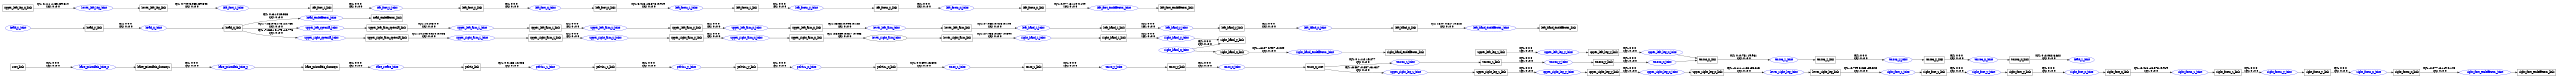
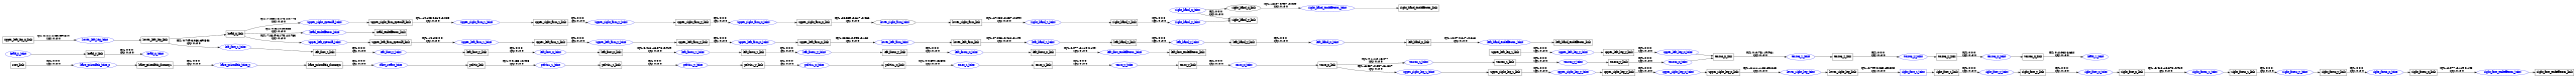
  digraph {
    rankdir=LR
    node [shape=ellipse]
    n1 [label=root_link shape=box]
    base_prismatic_joint_x [color=blue fontcolor=blue]
    n3 [label=base_prismatic_dummy1 shape=box]
    base_prismatic_joint_y [color=blue fontcolor=blue]
    n5 [label=base_prismatic_dummy2 shape=box]
    base_rotate_joint [color=blue fontcolor=blue]
    n7 [label=pelvis_link shape=box]
    pelvis1_z_joint [color=blue fontcolor=blue]
    n9 [label=pelvis1_z_link shape=box]
    pelvis1_y_joint [color=blue fontcolor=blue]
    n11 [label=pelvis1_y_link shape=box]
    pelvis1_x_joint [color=blue fontcolor=blue]
    n13 [label=pelvis1_x_link shape=box]
    torso_z_joint [color=blue fontcolor=blue]
    n15 [label=torso_z_link shape=box]
    torso_y_joint [color=blue fontcolor=blue]
    n17 [label=torso_y_link shape=box]
    torso_x_joint [color=blue fontcolor=blue]
-   n19 [label=torso_x_root shape=box]
+   n19 [label=torso_x_link shape=box]
    torso2_z_joint [color=blue fontcolor=blue]
    upper_right_leg_z_joint [color=blue fontcolor=blue]
    n22 [label=torso2_z_link shape=box]
    n23 [label=upper_right_leg_z_link shape=box]
    torso2_y_joint [color=blue fontcolor=blue]
    n25 [label=torso2_y_link shape=box]
    torso2_x_joint [color=blue fontcolor=blue]
    n27 [label=torso2_x_link shape=box]
    torso3_z_joint [color=blue fontcolor=blue]
    n29 [label=torso3_z_link shape=box]
    torso3_y_joint [color=blue fontcolor=blue]
    n31 [label=torso3_y_link shape=box]
    torso3_x_joint [color=blue fontcolor=blue]
    n33 [label=torso3_x_link shape=box]
    head_z_joint [color=blue fontcolor=blue]
    head_y_joint [color=blue fontcolor=blue]
    n36 [label=head_y_link shape=box]
    head_x_joint [color=blue fontcolor=blue]
    n38 [label=head_x_link shape=box]
    head_endeffector_joint [color=blue fontcolor=blue]
    upper_left_specula_joint [color=blue fontcolor=blue]
    upper_right_specula_joint [color=blue fontcolor=blue]
    n42 [label=head_endeffector_link shape=box]
    n43 [label=upper_left_arm_specula_link shape=box]
    n44 [label=upper_right_arm_specula_link shape=box]
    upper_left_arm_z_joint [color=blue fontcolor=blue]
    n46 [label=upper_left_arm_z_link shape=box]
    upper_left_arm_y_joint [color=blue fontcolor=blue]
    n48 [label=upper_left_arm_y_link shape=box]
    upper_left_arm_x_joint [color=blue fontcolor=blue]
    n50 [label=upper_left_arm_x_link shape=box]
    lower_left_arm_joint [color=blue fontcolor=blue]
    n52 [label=lower_left_arm_link shape=box]
    left_hand_z_joint [color=blue fontcolor=blue]
    n54 [label=left_hand_z_link shape=box]
    left_hand_y_joint [color=blue fontcolor=blue]
    n56 [label=left_hand_y_link shape=box]
    left_hand_x_joint [color=blue fontcolor=blue]
    n58 [label=left_hand_x_link shape=box]
    left_hand_endeffector_joint [color=blue fontcolor=blue]
    n60 [label=left_hand_endeffector_link shape=box]
    upper_right_arm_z_joint [color=blue fontcolor=blue]
    n62 [label=upper_right_arm_z_link shape=box]
    upper_right_arm_y_joint [color=blue fontcolor=blue]
    n64 [label=upper_right_arm_y_link shape=box]
    upper_right_arm_x_joint [color=blue fontcolor=blue]
    n66 [label=upper_right_arm_x_link shape=box]
    lower_right_arm_joint [color=black fontcolor=blue]
    n68 [label=lower_right_arm_link shape=box]
    right_hand_z_joint [color=blue fontcolor=blue]
    n70 [label=right_hand_z_link shape=box]
    right_hand_y_joint [color=blue fontcolor=blue]
    n72 [label=right_hand_y_link shape=box]
    right_hand_x_joint [color=blue fontcolor=blue]
    n74 [label=right_hand_x_link]
    right_hand_endeffector_joint [color=blue fontcolor=blue]
    n76 [label=right_hand_endeffector_link shape=box]
    n77 [label=upper_left_leg_z_link shape=box]
    upper_left_leg_y_joint [color=blue fontcolor=blue]
    n79 [label=upper_left_leg_y_link shape=box]
    upper_left_leg_x_joint [color=blue fontcolor=blue]
    n81 [label=upper_left_leg_x_link shape=box]
    lower_left_leg_joint [color=blue fontcolor=blue]
    n83 [label=lower_left_leg_link shape=box]
    left_foot_z_joint [color=blue fontcolor=blue]
    n85 [label=left_foot_z_link shape=box]
    left_foot_y_joint [color=blue fontcolor=blue]
    n87 [label=left_foot_y_link shape=box]
    left_foot_x_joint [color=blue fontcolor=blue]
    n89 [label=left_foot_x_link shape=box]
    left_foot2_z_joint [color=blue fontcolor=blue]
    n91 [label=left_foot2_z_link shape=box]
    left_foot2_y_joint [color=blue fontcolor=blue]
    n93 [label=left_foot2_y_link shape=box]
    left_foot2_x_joint [color=blue fontcolor=blue]
    n95 [label=left_foot2_x_link shape=box]
    left_foot_endeffector_joint [color=blue fontcolor=blue]
    n97 [label=left_foot_endeffector_link shape=box]
    upper_right_leg_y_joint [color=blue fontcolor=blue]
    n99 [label=upper_right_leg_y_link shape=box]
    upper_right_leg_x_joint [color=blue fontcolor=blue]
    n101 [label=upper_right_leg_x_link shape=box]
    lower_right_leg_joint [color=blue fontcolor=blue]
    n103 [label=lower_right_leg_link shape=box]
-   right_foot_z_joint [color=blue fontcolor=blue]
+   right_foot_z_joint [color=blue fontcolor=blue shape=box]
    n105 [label=right_foot_z_link shape=box]
    right_foot_y_joint [color=blue fontcolor=blue]
    n107 [label=right_foot_y_link shape=box]
    right_foot_x_joint [color=blue fontcolor=blue]
    n109 [label=right_foot_x_link shape=box]
    right_foot2_z_joint [color=blue fontcolor=blue]
    n111 [label=right_foot2_z_link shape=box]
    right_foot2_y_joint [color=blue fontcolor=blue]
    n113 [label=right_foot2_y_link shape=box]
    right_foot2_x_joint [color=blue fontcolor=blue]
    n115 [label=right_foot2_x_link shape=box]
    right_foot_endeffector_joint [color=blue fontcolor=blue]
    n117 [label=right_foot_endeffector_link shape=box]
    n1 -> base_prismatic_joint_x [label="xyz: 0 0 0 \nrpy: 0 -0 0"]
    base_prismatic_joint_x -> n3
    n3 -> base_prismatic_joint_y [label="xyz: 0 0 0 \nrpy: 0 -0 0"]
    base_prismatic_joint_y -> n5
    n5 -> base_rotate_joint [label="xyz: 0 0 0 \nrpy: 0 -0 0"]
    base_rotate_joint -> n7
    n7 -> pelvis1_z_joint [label="xyz: 0 0.163 12.026 \nrpy: 0 -0 0"]
    pelvis1_z_joint -> n9
    n9 -> pelvis1_y_joint [label="xyz: 0 0 0 \nrpy: 0 -0 0"]
    pelvis1_y_joint -> n11
    n11 -> pelvis1_x_joint [label="xyz: 0 0 0 \nrpy: 0 -0 0"]
    pelvis1_x_joint -> n13
    n13 -> torso_z_joint [label="xyz: 0 0.694 15.302 \nrpy: 0 -0 0"]
    torso_z_joint -> n15
    n15 -> torso_y_joint [label="xyz: 0 0 0 \nrpy: 0 -0 0"]
    torso_y_joint -> n17
    n17 -> torso_x_joint [label="xyz: 0 0 0 \nrpy: 0 -0 0"]
    torso_x_joint -> n19
    n19 -> torso2_z_joint [label="xyz: 0 1.112 15.277 \nrpy: 0 -0 0"]
    n19 -> upper_right_leg_z_joint [label="xyz: -8.837 -0.857 -31.327 \nrpy: 0 -0 0"]
    torso2_z_joint -> n22
    upper_right_leg_z_joint -> n23
    n22 -> torso2_y_joint [label="xyz: 0 0 0 \nrpy: 0 -0 0"]
    n23 -> upper_right_leg_y_joint [label="xyz: 0 0 0 \nrpy: 0 -0 0"]
    torso2_y_joint -> n25
    n25 -> torso2_x_joint [label="xyz: 0 0 0 \nrpy: 0 -0 0"]
    torso2_x_joint -> n27
    n27 -> torso3_z_joint [label="xyz: 0 -0.751 19.961 \nrpy: 0 -0 0"]
    torso3_z_joint -> n29
    n29 -> torso3_y_joint [label="xyz: 0 0 0 \nrpy: 0 -0 0"]
    torso3_y_joint -> n31
    n31 -> torso3_x_joint [label="xyz: 0 0 0 \nrpy: 0 -0 0"]
    torso3_x_joint -> n33
    n33 -> head_z_joint [label="xyz: 0 -2.032 6.622 \nrpy: 0 -0 0"]
    head_y_joint -> n36
    n36 -> head_x_joint [label="xyz: 0 0 0 \nrpy: 0 -0 0"]
-   head_x_joint -> n38
+   n83 -> n38
    n38 -> head_endeffector_joint [label="xyz: 0 -3.14 20.528 \nrpy: 0 -0 0"]
    n38 -> upper_left_specula_joint [label="xyz: 7.2819 3.175 -12.763 \nrpy: 0 -0 0"]
    n38 -> upper_right_specula_joint [label="xyz: -7.2821 3.175 -12.776 \nrpy: 0 -0 0"]
    head_endeffector_joint -> n42
    upper_left_specula_joint -> n43
    upper_right_specula_joint -> n44
    n43 -> upper_left_arm_z_joint [label="xyz: 14.108 0 0 \nrpy: 0 -0 0"]
    n44 -> upper_right_arm_z_joint [label="xyz: -14.105 0.314 -0.025 \nrpy: 0 -0 0"]
    upper_left_arm_z_joint -> n46
    n46 -> upper_left_arm_y_joint [label="xyz: 0 0 0 \nrpy: 0 -0 0"]
    upper_left_arm_y_joint -> n48
    n48 -> upper_left_arm_x_joint [label="xyz: 0 0 0 \nrpy: 0 -0 0"]
    upper_left_arm_x_joint -> n50
    n50 -> lower_left_arm_joint [label="xyz: 28.58 -0.095 -0.122 \nrpy: 0 -0 0"]
    lower_left_arm_joint -> n52
    n52 -> left_hand_z_joint [label="xyz: 27.088 -0.416 -0.144 \nrpy: 0 -0 0"]
    left_hand_z_joint -> n54
    n54 -> left_hand_y_joint [label="xyz: 0 0 0 \nrpy: 0 -0 0"]
    left_hand_y_joint -> n56
    n56 -> left_hand_x_joint [label="xyz: 0 0 0 \nrpy: 0 -0 0"]
    left_hand_x_joint -> n58
    n58 -> left_hand_endeffector_joint [label="xyz: 18.07 0.617 -0.818 \nrpy: 0 -0 0"]
    left_hand_endeffector_joint -> n60
    upper_right_arm_z_joint -> n62
    n62 -> upper_right_arm_y_joint [label="xyz: 0 0 0 \nrpy: 0 -0 0"]
    upper_right_arm_y_joint -> n64
    n64 -> upper_right_arm_x_joint [label="xyz: 0 0 0 \nrpy: 0 -0 0"]
    upper_right_arm_x_joint -> n66
    n66 -> lower_right_arm_joint [label="xyz: -28.569 -0.617 -0.466 \nrpy: 0 -0 0"]
    lower_right_arm_joint -> n68
    n68 -> right_hand_z_joint [label="xyz: -27.088 -0.257 -0.394 \nrpy: 0 -0 0"]
    right_hand_z_joint -> n70
    n70 -> right_hand_y_joint [label="xyz: 0 0 0 \nrpy: 0 -0 0"]
    right_hand_y_joint -> n72
    right_hand_x_joint -> n72 [label="xyz: 0 0 0 \nrpy: 0 -0 0"]
    right_hand_x_joint -> n74
    n74 -> right_hand_endeffector_joint [label="xyz: -18.07 0.907 -0.029 \nrpy: 0 -0 0"]
    right_hand_endeffector_joint -> n76
    n77 -> upper_left_leg_y_joint [label="xyz: 0 0 0 \nrpy: 0 -0 0"]
    upper_left_leg_y_joint -> n79
    n79 -> upper_left_leg_x_joint [label="xyz: 0 0 0 \nrpy: 0 -0 0"]
    upper_left_leg_x_joint -> n27
    n81 -> lower_left_leg_joint [label="xyz: 2.111 -1.63 -39.814 \nrpy: 0 -0 0"]
    lower_left_leg_joint -> n83
    n83 -> left_foot_z_joint [label="xyz: 0.749 3.083 -39.542 \nrpy: 0 -0 0"]
    left_foot_z_joint -> n85
    n85 -> left_foot_y_joint [label="xyz: 0 0 0 \nrpy: 0 -0 0"]
    left_foot_y_joint -> n87
    n87 -> left_foot_x_joint [label="xyz: 0 0 0 \nrpy: 0 -0 0"]
    left_foot_x_joint -> n89
    n89 -> left_foot2_z_joint [label="xyz: 3.416 -13.378 -9.919 \nrpy: 0 -0 0"]
    left_foot2_z_joint -> n91
    n91 -> left_foot2_y_joint [label="xyz: 0 0 0 \nrpy: 0 -0 0"]
    left_foot2_y_joint -> n93
    n93 -> left_foot2_x_joint [label="xyz: 0 0 0 \nrpy: 0 -0 0"]
    left_foot2_x_joint -> n95
    n95 -> left_foot_endeffector_joint [label="xyz: 2.077 -8.119 0.149 \nrpy: 0 -0 0"]
    left_foot_endeffector_joint -> n97
    upper_right_leg_y_joint -> n99
    n99 -> upper_right_leg_x_joint [label="xyz: 0 0 0 \nrpy: 0 -0 0"]
    upper_right_leg_x_joint -> n101
    n101 -> lower_right_leg_joint [label="xyz: -2.111 -1.63 -35.815 \nrpy: 0 -0 0"]
    lower_right_leg_joint -> n103
    n103 -> right_foot_z_joint [label="xyz: -0.749 3.083 -39.542 \nrpy: 0 -0 0"]
    right_foot_z_joint -> n105
    n105 -> right_foot_y_joint [label="xyz: 0 0 0 \nrpy: 0 -0 0"]
    right_foot_y_joint -> n107
    n107 -> right_foot_x_joint [label="xyz: 0 0 0 \nrpy: 0 -0 0"]
    right_foot_x_joint -> n109
    n109 -> right_foot2_z_joint [label="xyz: -3.416 -13.378 -9.919 \nrpy: 0 -0 0"]
    right_foot2_z_joint -> n111
    n111 -> right_foot2_y_joint [label="xyz: 0 0 0 \nrpy: 0 -0 0"]
    right_foot2_y_joint -> n113
    n113 -> right_foot2_x_joint [label="xyz: 0 0 0 \nrpy: 0 -0 0"]
    right_foot2_x_joint -> n115
    n115 -> right_foot_endeffector_joint [label="xyz: -2.077 -8.119 0.148 \nrpy: 0 -0 0"]
    right_foot_endeffector_joint -> n117
  }
